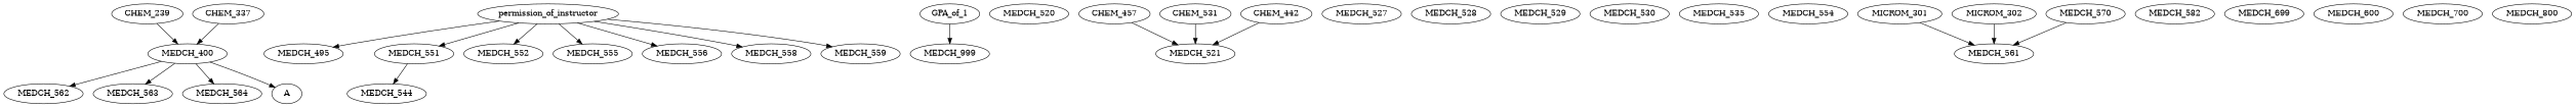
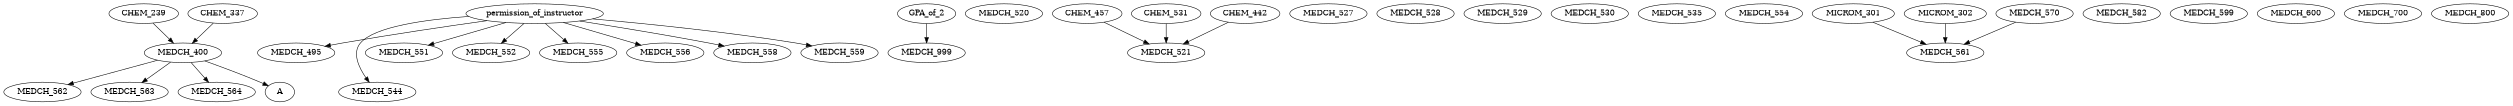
  digraph {
    edge [color=black]
    CHEM_239
    MEDCH_400
    MEDCH_562
    MEDCH_563
    MEDCH_564
    A
    CHEM_337
    permission_of_instructor
    MEDCH_495
    n10 [label=MEDCH_544]
    MEDCH_551
    MEDCH_552
    MEDCH_555
    MEDCH_556
    MEDCH_558
    MEDCH_559
    n17 [label=MEDCH_999]
-   GPA_of_2 [label=GPA_of_1]
+   GPA_of_2
    MEDCH_520
    CHEM_457
    MEDCH_521
    CHEM_531
    n23 [label=CHEM_442]
    MEDCH_527
    MEDCH_528
    MEDCH_529
    MEDCH_530
    MEDCH_535
    MEDCH_554
    MICROM_301
    MEDCH_561
    MICROM_302
    MEDCH_570
    MEDCH_582
-   MEDCH_599 [label=MEDCH_699]
+   MEDCH_599
    MEDCH_600
    MEDCH_700
    MEDCH_800
    CHEM_239 -> MEDCH_400
    MEDCH_400 -> MEDCH_562
    MEDCH_400 -> MEDCH_563
    MEDCH_400 -> MEDCH_564
    MEDCH_400 -> A
    CHEM_337 -> MEDCH_400
    permission_of_instructor -> MEDCH_495
-   MEDCH_551 -> n10
+   permission_of_instructor -> n10
    permission_of_instructor -> MEDCH_551
    permission_of_instructor -> MEDCH_552
    permission_of_instructor -> MEDCH_555
    permission_of_instructor -> MEDCH_556
    permission_of_instructor -> MEDCH_558
    permission_of_instructor -> MEDCH_559
    GPA_of_2 -> n17
    CHEM_457 -> MEDCH_521
    CHEM_531 -> MEDCH_521
    n23 -> MEDCH_521
    MICROM_301 -> MEDCH_561
    MICROM_302 -> MEDCH_561
    MEDCH_570 -> MEDCH_561
  }
